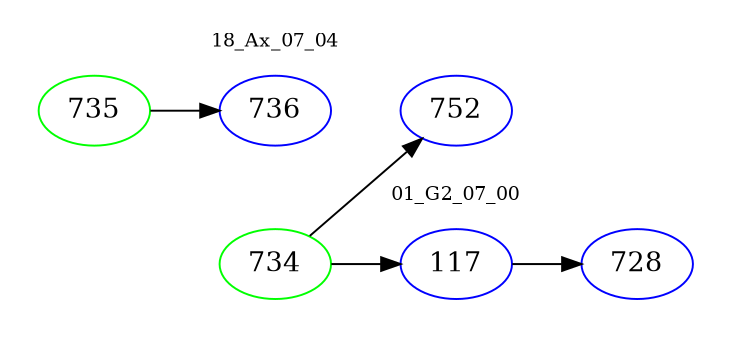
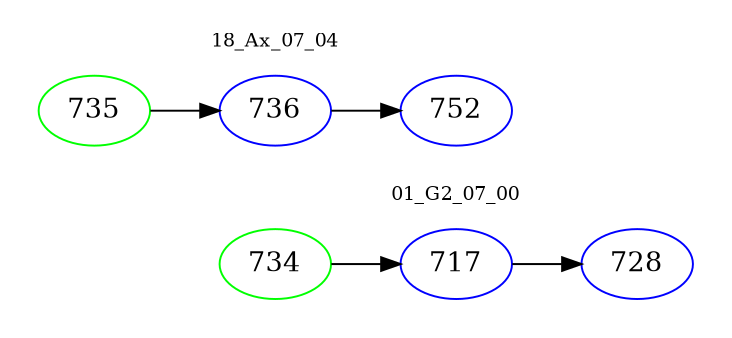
  digraph {
    rankdir=LR
    node [color=blue]
    edge [color=black]
    n1 [color=green label=735]
    n2 [label=736]
    n3 [label=752]
    n4 [color=green label=734]
-   n5 [label=117]
+   n5 [label=717]
    n6 [label=728]
    subgraph cluster_1 {
      color=white
      fontsize=10
      label="18_Ax_07_04"
      n1
      n2
      n3
    }
    subgraph cluster_2 {
      color=white
      fontsize=10
      label="01_G2_07_00"
      n4
      n5
      n6
    }
    n1 -> n2
-   n4 -> n3
+   n2 -> n3
    n4 -> n5
    n5 -> n6
  }
